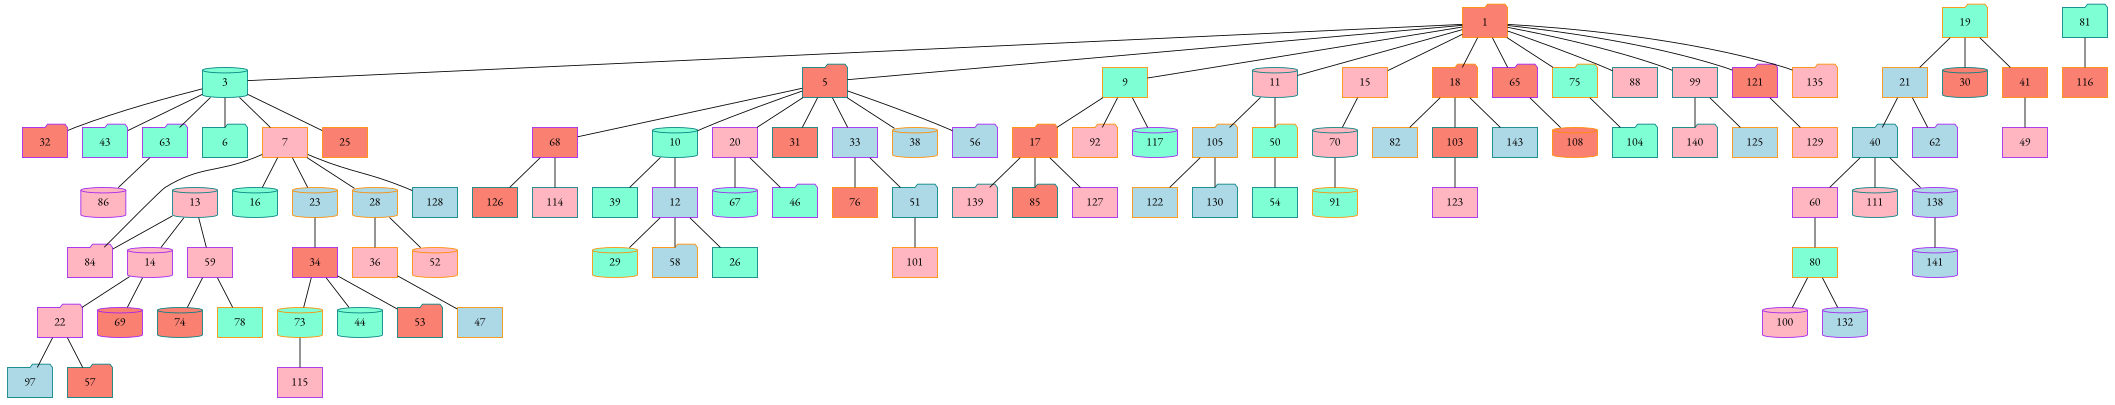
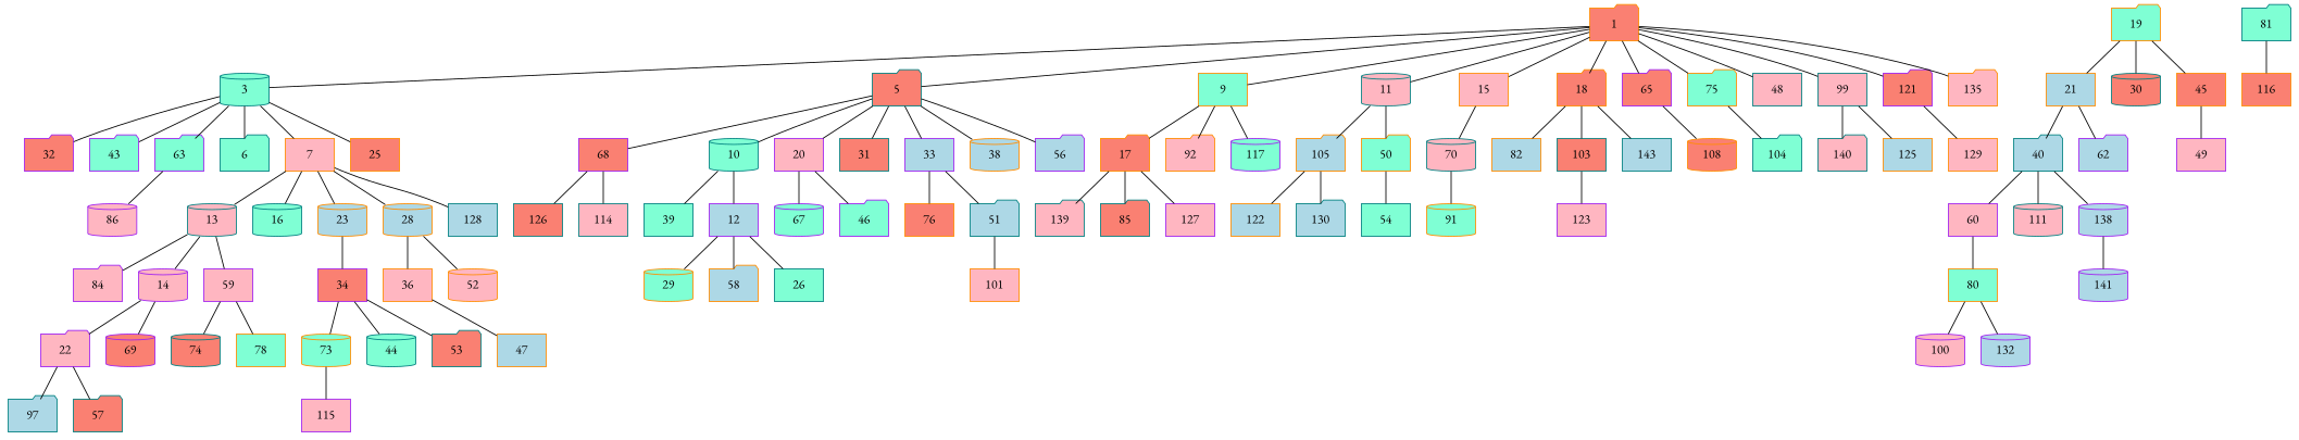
  graph {
    fontname="EB Garamond"
    node [color=darkorange fillcolor=lightpink fontname="EB Garamond" shape=box style=filled]
    edge [fontname="EB Garamond"]
    1 [fillcolor=salmon shape=folder super="+2"]
    3 [color=teal fillcolor=aquamarine shape=cylinder super="+4"]
    5 [color=teal fillcolor=salmon shape=folder super="+24"]
    9 [fillcolor=aquamarine super="+87"]
    11 [color=teal shape=cylinder]
    15 [super="+94"]
    18 [fillcolor=salmon shape=folder super="+37"]
    65 [color=purple fillcolor=salmon shape=folder]
    75 [fillcolor=aquamarine shape=folder]
-   88 [color=teal super="+112"]
+   88 [color=teal super="+112" label=48]
    99 [color=teal super="+124"]
    121 [color=purple fillcolor=salmon shape=folder]
    135 [shape=folder]
    6 [color=teal fillcolor=aquamarine shape=folder super="+27"]
    7 [super="+8"]
    25 [fillcolor=salmon super="+61"]
    32 [color=purple fillcolor=salmon shape=folder]
    43 [color=purple fillcolor=aquamarine shape=folder super="+102"]
    63 [color=purple fillcolor=aquamarine shape=folder]
    10 [color=teal fillcolor=aquamarine shape=cylinder super="+95"]
    20 [color=purple super="+131"]
    31 [color=teal fillcolor=salmon]
    33 [color=purple fillcolor=lightblue super="+49"]
    38 [fillcolor=lightblue shape=cylinder]
    56 [color=purple fillcolor=lightblue shape=folder]
    68 [color=purple fillcolor=salmon super="+120"]
    17 [fillcolor=salmon shape=folder super="+71"]
    92 [shape=folder]
    117 [color=purple fillcolor=aquamarine shape=cylinder super="+136"]
    50 [fillcolor=aquamarine shape=folder super="+118"]
    105 [fillcolor=lightblue shape=folder super="+109"]
    70 [color=teal shape=cylinder]
    82 [fillcolor=lightblue super="+97"]
    103 [color=teal fillcolor=salmon]
    143 [color=teal fillcolor=lightblue]
    19 [fillcolor=aquamarine shape=folder super="+113"]
    21 [fillcolor=lightblue super="+35"]
    30 [color=teal fillcolor=salmon shape=cylinder]
-   41 [fillcolor=salmon]
+   41 [fillcolor=salmon label=45]
    108 [fillcolor=salmon shape=cylinder super="+133"]
    104 [color=teal fillcolor=aquamarine shape=folder]
    125 [fillcolor=lightblue]
    140 [color=teal shape=folder]
    129
    13 [color=teal shape=cylinder super="+106"]
    16 [color=teal fillcolor=aquamarine shape=cylinder]
    23 [fillcolor=lightblue shape=cylinder]
    28 [fillcolor=lightblue shape=cylinder]
    128 [color=teal fillcolor=lightblue super="+134"]
    86 [color=purple shape=cylinder]
    12 [color=purple fillcolor=lightblue super="+55"]
    39 [color=teal fillcolor=aquamarine]
    46 [color=purple fillcolor=aquamarine shape=folder super="+91"]
    67 [color=purple fillcolor=aquamarine shape=cylinder]
    51 [color=teal fillcolor=lightblue shape=folder]
    76 [fillcolor=salmon]
    114 [color=teal]
    126 [color=teal fillcolor=salmon]
    14 [color=purple shape=cylinder super="+83"]
    59 [color=purple super="+142"]
    84 [color=purple shape=folder]
    34 [color=purple fillcolor=salmon super="+77"]
    36 [super="+89"]
    52 [shape=cylinder]
    85 [color=teal fillcolor=salmon shape=folder]
    127 [color=purple]
    139 [color=teal shape=folder]
    26 [color=teal fillcolor=aquamarine super="+93"]
    29 [fillcolor=aquamarine shape=cylinder]
    58 [fillcolor=lightblue shape=folder super="+137"]
    54 [color=teal fillcolor=aquamarine]
    122 [fillcolor=lightblue]
    130 [color=teal fillcolor=lightblue shape=folder]
    22 [color=purple shape=folder super="+64"]
    69 [color=purple fillcolor=salmon shape=cylinder]
    74 [color=teal fillcolor=salmon shape=cylinder]
    78 [fillcolor=aquamarine]
    57 [color=teal fillcolor=salmon shape=folder]
    n79 [color=teal fillcolor=lightblue label=97 shape=folder super="+119"]
    n80 [fillcolor=aquamarine label=91 shape=cylinder]
    123 [color=purple]
    40 [color=teal fillcolor=lightblue shape=folder super="+42"]
    62 [color=purple fillcolor=lightblue shape=folder super="+66"]
    n84 [color=purple label=49 super="+72"]
    60 [color=purple super="+79"]
    111 [color=teal shape=cylinder]
    138 [color=purple fillcolor=lightblue shape=cylinder]
    44 [color=teal fillcolor=aquamarine shape=cylinder super="+48"]
    53 [color=teal fillcolor=salmon shape=folder]
    73 [fillcolor=aquamarine shape=cylinder]
    47 [fillcolor=lightblue]
    101
    115 [color=purple]
    81 [color=teal fillcolor=aquamarine shape=folder super="+107"]
    116 [fillcolor=salmon]
    80 [fillcolor=aquamarine super="+90"]
    141 [color=purple fillcolor=lightblue shape=cylinder]
    100 [color=purple shape=cylinder super="+110"]
    132 [color=purple fillcolor=lightblue shape=cylinder]
    1 -- 3
    1 -- 5
    1 -- 9
    1 -- 11
    1 -- 15
    1 -- 18
    1 -- 65
    1 -- 75
    1 -- 88
    1 -- 99
    1 -- 121
    1 -- 135
    3 -- 6
    3 -- 7
    3 -- 25
    3 -- 32
    3 -- 43
    3 -- 63
    5 -- 10
    5 -- 20
    5 -- 31
    5 -- 33
    5 -- 38
    5 -- 56
    5 -- 68
    9 -- 17
    9 -- 92
    9 -- 117
    11 -- 50
    11 -- 105
    15 -- 70
    18 -- 82
    18 -- 103
    18 -- 143
    65 -- 108
    75 -- 104
    99 -- 125
    99 -- 140
    121 -- 129
-   7 -- 84
+   7 -- 13
    7 -- 16
    7 -- 23
    7 -- 28
    7 -- 128
    63 -- 86
    10 -- 12
    10 -- 39
    20 -- 46
    20 -- 67
    33 -- 51
    33 -- 76
    68 -- 114
    68 -- 126
    17 -- 85
    17 -- 127
    17 -- 139
    50 -- 54
    105 -- 122
    105 -- 130
    70 -- n80
    103 -- 123
    19 -- 21
    19 -- 30
    19 -- 41
    21 -- 40
    21 -- 62
    41 -- n84
    13 -- 14
    13 -- 59
    13 -- 84
    23 -- 34
    28 -- 36
    28 -- 52
    12 -- 26
    12 -- 29
    12 -- 58
    51 -- 101
    14 -- 22
    14 -- 69
    59 -- 74
    59 -- 78
    34 -- 44
    34 -- 53
    34 -- 73
    36 -- 47
    22 -- 57
    22 -- n79
    40 -- 60
    40 -- 111
    40 -- 138
    60 -- 80
    138 -- 141
    73 -- 115
    81 -- 116
    80 -- 100
    80 -- 132
  }
